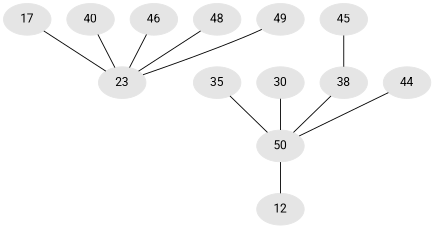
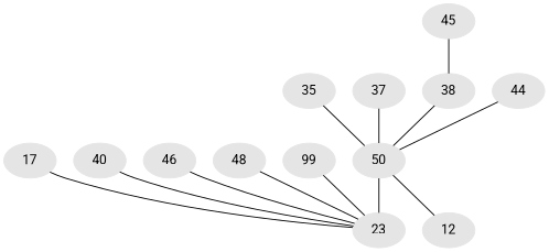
  graph {
    fontname=Roboto
    node [color=gray90 fontname=Roboto style=filled]
    edge [fontname=Roboto]
    n1 [label=17 super="+12"]
    n2 [label=23 super="+20+39+21+47+25+27"]
    35 [super="+16"]
    50 [super="+1+32+34+36"]
    n5 [label=12 super="+51"]
-   37 [label=30]
+   37
    38
    40 [super="+33"]
    44 [super="+41"]
    45
    46 [super="+17"]
    48
-   49
+   49 [label=99]
    n1 -- n2 [weight=2]
    35 -- 50 [weight=2]
+   50 -- n2 [weight=11]
    50 -- n5
    37 -- 50
    38 -- 50
    40 -- n2
    44 -- 50
    45 -- 38
    46 -- n2
    48 -- n2
    49 -- n2
  }
